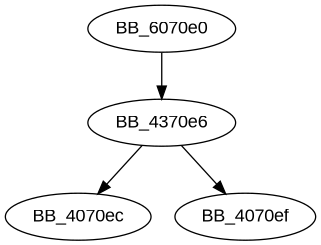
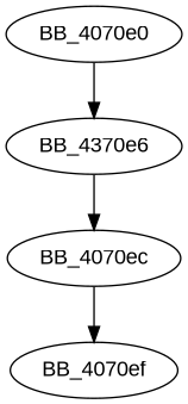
  digraph {
    fontname="Liberation Sans"
    node [fontname="Liberation Sans"]
    edge [fontname="Liberation Sans"]
    n1 [label=BB_4370e6]
-   BB_4070e0 [label=BB_6070e0]
+   BB_4070e0
    BB_4070ec
    BB_4070ef
    n1 -> BB_4070ec
    BB_4070e0 -> n1
-   n1 -> BB_4070ef
+   BB_4070ec -> BB_4070ef
  }
